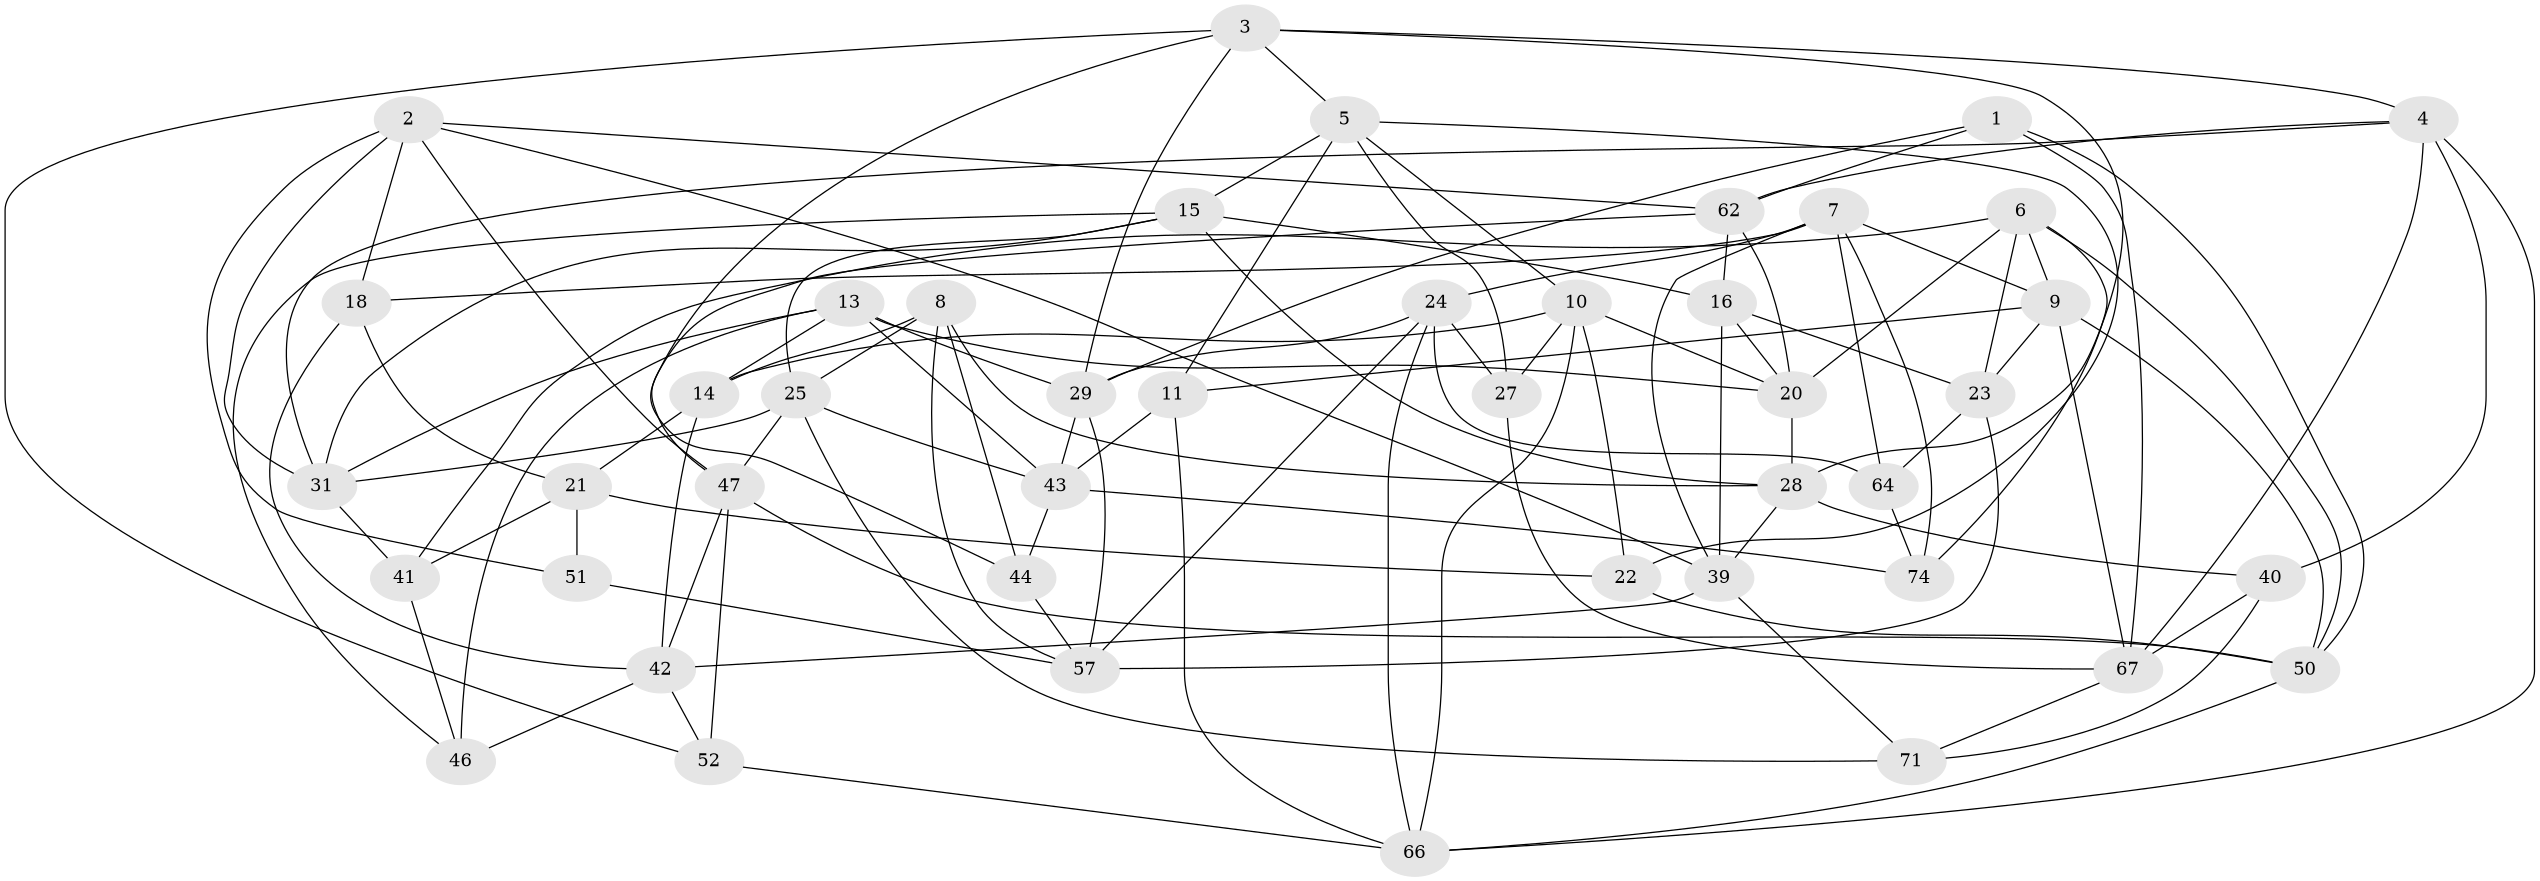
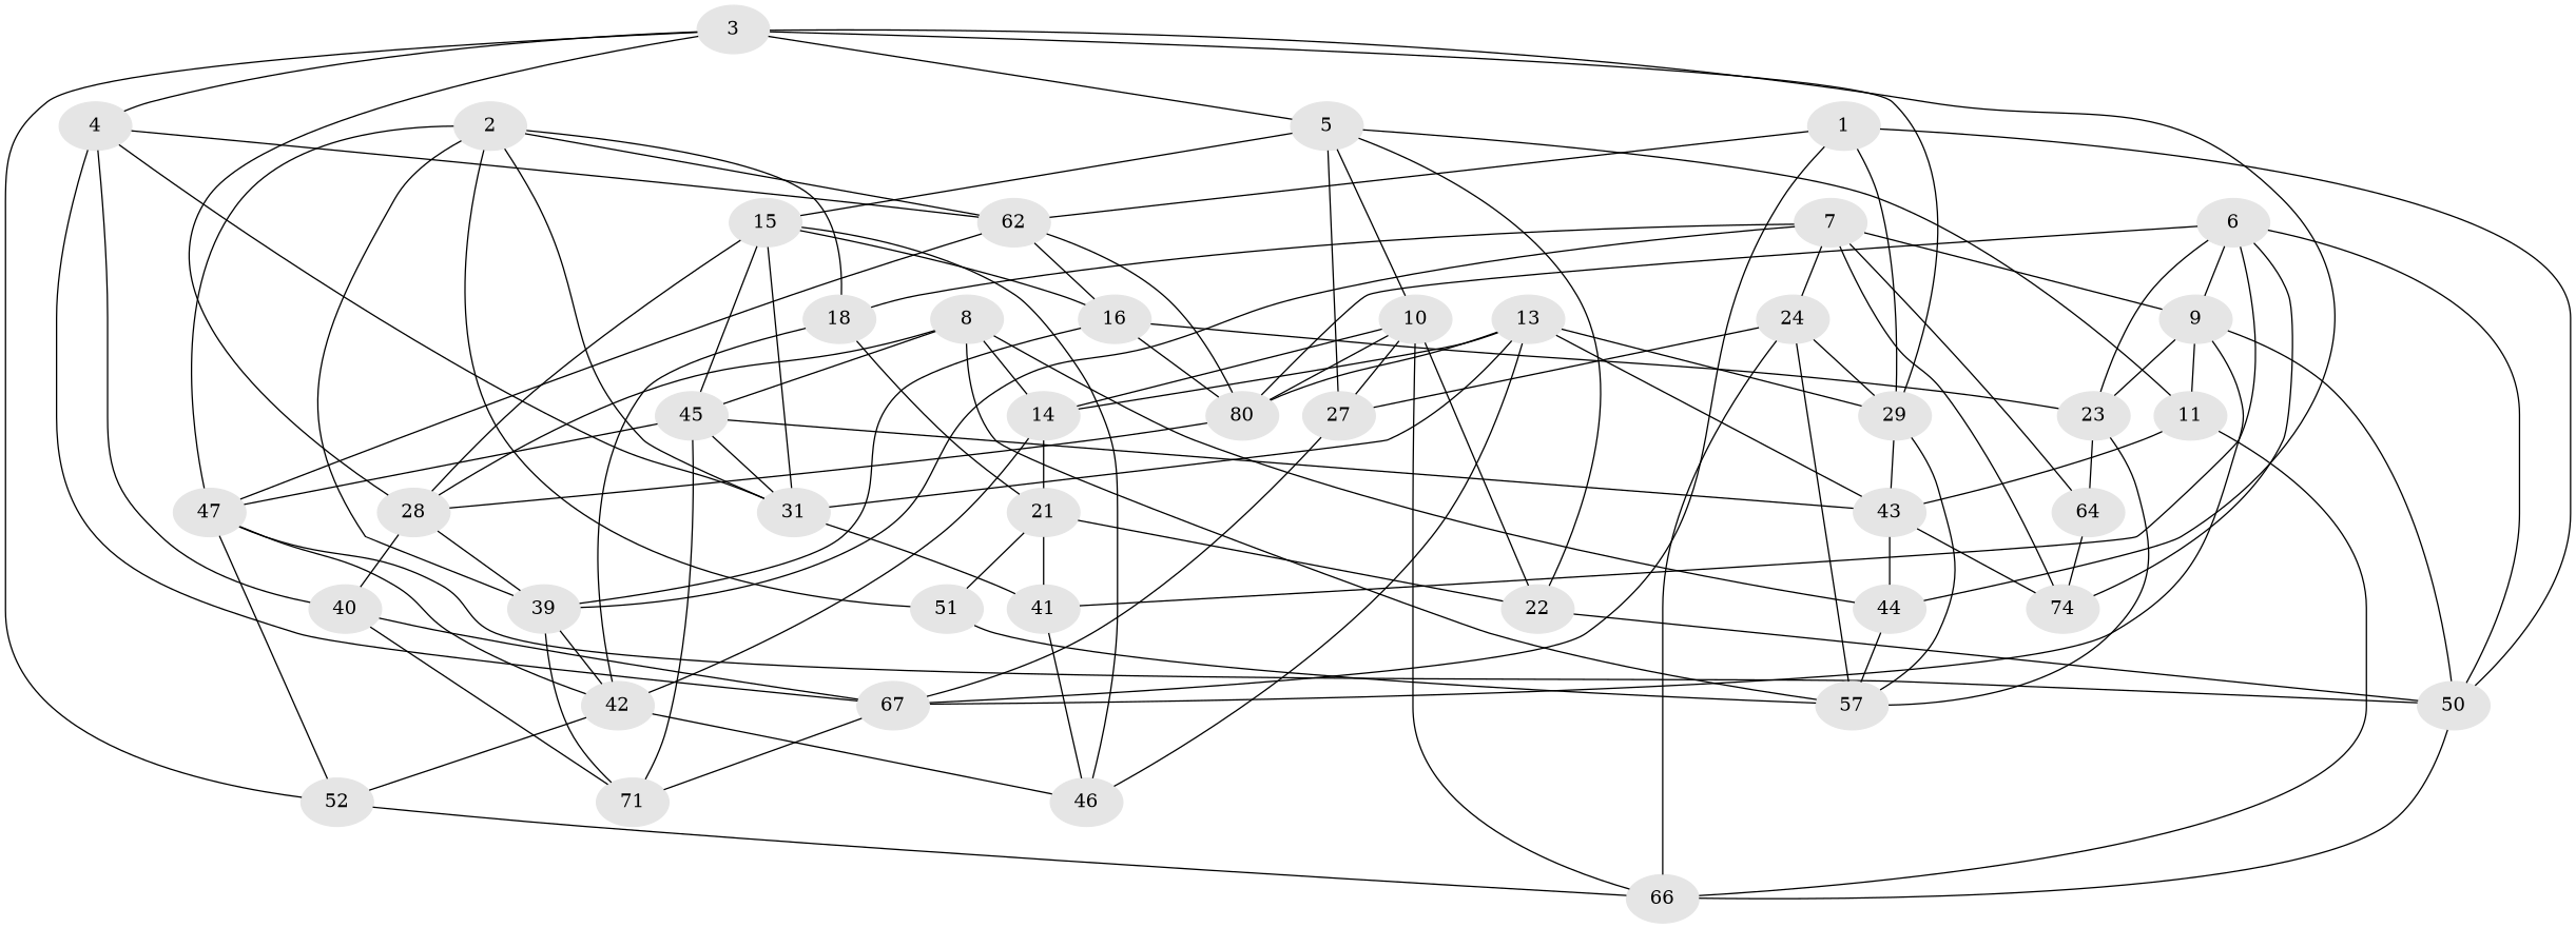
  graph {
    node [color=gray90 style=filled]
    n1 [label=62 super="+59"]
    n2 [label=47 super="+53"]
-   20 [super="+30"]
+   20 [super="+30" label=80]
    16 [super="+56"]
    1
    29 [super="+36"]
    50 [super="+55"]
    67 [super="+70"]
    57 [super="+60"]
    43 [super="+48"]
    66 [super="+69"]
    71
    2 [super="+49"]
    18
    31 [super="+35"]
    39 [super="+45"]
    51
    21 [super="+62"]
    42 [super="+58"]
    41
    52
    3 [super="+73"]
    4 [super="+33"]
    5 [super="+61"]
    28 [super="+32"]
    44
    40
    10 [super="+47"]
    11
    15 [super="+17"]
    22
    27
    14 [super="+63"]
-   25 [super="+26"]
+   25 [super="+26" label=45]
    46
    6 [super="+38"]
    9 [super="+19"]
    23 [super="+68"]
    74
    64
    7 [super="+54"]
    24 [super="+72"]
    8 [super="+34"]
    13 [super="+65"]
    n1 -- n2
    n1 -- 20
    n1 -- 16
    n2 -- 50
    n2 -- 42
    n2 -- 52
    20 -- 28
    16 -- 20
    16 -- 39
    16 -- 23 [weight=2]
    1 -- n1
    1 -- 29
    1 -- 50
    1 -- 67
    29 -- 57
    29 -- 43
    50 -- 66
    67 -- 71
    43 -- 44
    43 -- 74
    2 -- n1
    2 -- n2
    2 -- 18
    2 -- 31
    2 -- 39
    2 -- 51
    18 -- 21
    18 -- 42
    31 -- 41
    39 -- 71
    39 -- 42
    51 -- 57
    21 -- 51 [weight=2]
    21 -- 41
    21 -- 22
    42 -- 52
    42 -- 46
    41 -- 46
    52 -- 66
    3 -- 29
    3 -- 52
    3 -- 4
    3 -- 5
    3 -- 28
    3 -- 44
    4 -- n1
    4 -- 67
-   4 -- 66
    4 -- 31
    4 -- 40
    5 -- 10
    5 -- 11
    5 -- 15
    5 -- 22
    5 -- 27
    28 -- 39
    28 -- 40
    44 -- 57
    40 -- 67
    40 -- 71
    10 -- 20
    10 -- 66
    10 -- 22
    10 -- 27
    10 -- 14
    11 -- 43
    11 -- 66
    15 -- 16
    15 -- 31
    15 -- 28
    15 -- 25
    15 -- 46
    22 -- 50
    27 -- 67
    14 -- 21
    14 -- 42
    25 -- n2
    25 -- 43
    25 -- 71
    25 -- 31
    6 -- 20
    6 -- 50
    6 -- 41
    6 -- 9
    6 -- 23
    6 -- 74
    9 -- 50
    9 -- 67
    9 -- 11
    9 -- 23
    23 -- 57
    23 -- 64
    64 -- 74
    7 -- 18
    7 -- 39
    7 -- 9
    7 -- 74
    7 -- 64
    7 -- 24
    24 -- 29
    24 -- 57
    24 -- 66
    24 -- 27
-   24 -- 64
    8 -- 57
    8 -- 28
    8 -- 44
    8 -- 14 [weight=2]
    8 -- 25
    13 -- 20
    13 -- 29
    13 -- 43
    13 -- 31
    13 -- 14
    13 -- 46
  }
